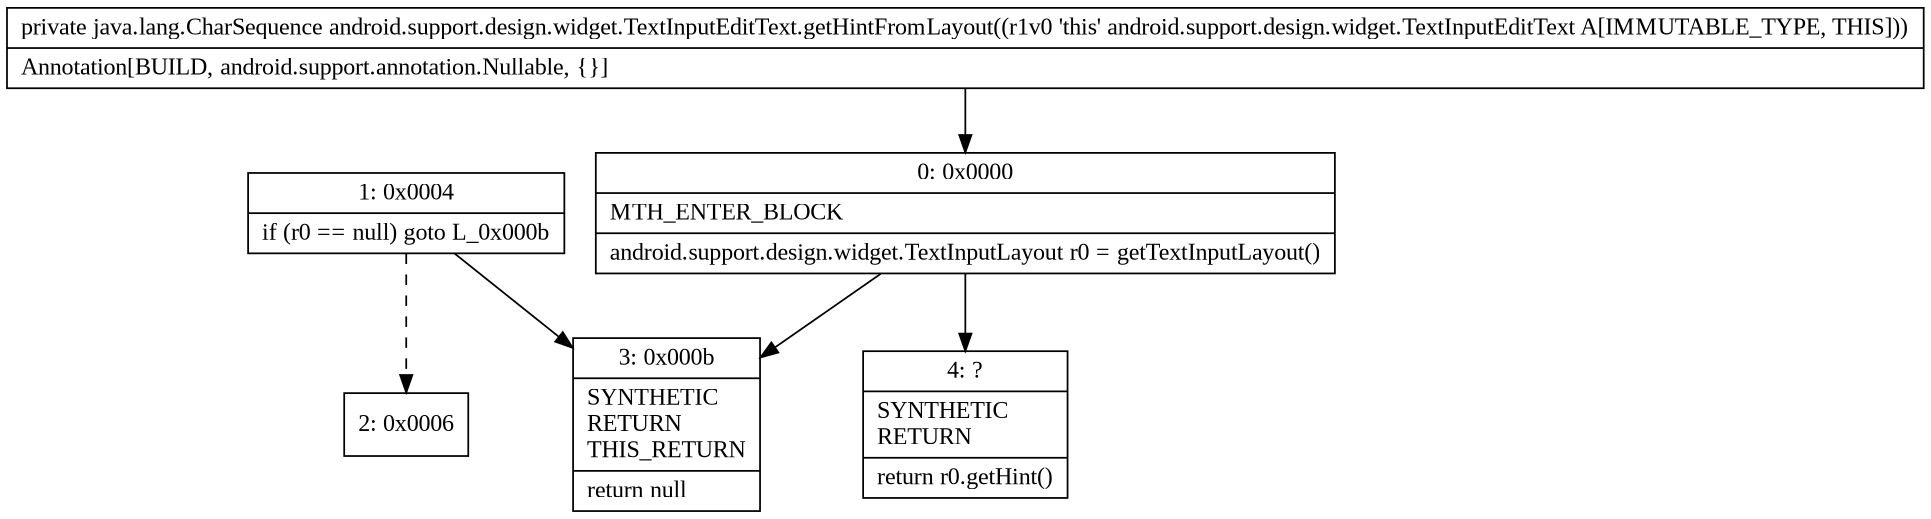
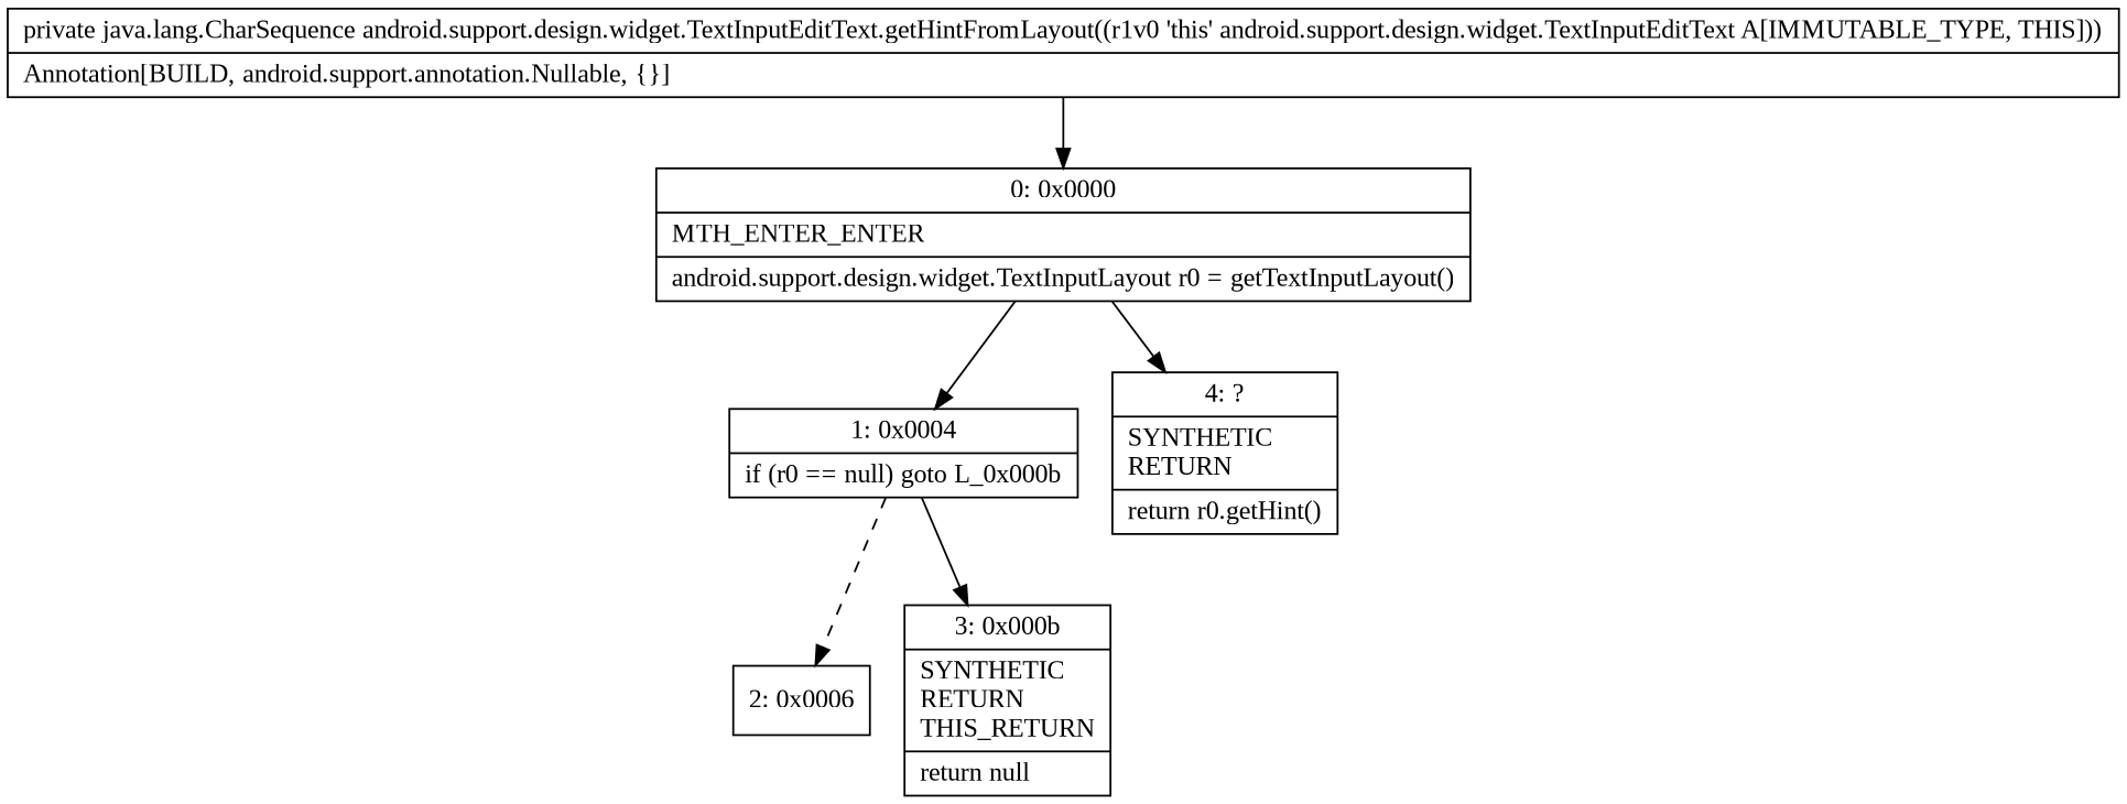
  digraph {
    fontname="Liberation Serif"
    node [fontname="Liberation Serif" shape=record]
    edge [fontname="Liberation Serif"]
-   n1 [label="{0\:\ 0x0000|MTH_ENTER_BLOCK\l|android.support.design.widget.TextInputLayout r0 = getTextInputLayout()\l}"]
+   n1 [label="{0\:\ 0x0000|MTH_ENTER_ENTER\l|android.support.design.widget.TextInputLayout r0 = getTextInputLayout()\l}"]
    n2 [label="{1\:\ 0x0004|if (r0 == null) goto L_0x000b\l}"]
    n3 [label="{4\:\ ?|SYNTHETIC\lRETURN\l|return r0.getHint()\l}"]
    n4 [label="{2\:\ 0x0006}"]
    n5 [label="{3\:\ 0x000b|SYNTHETIC\lRETURN\lTHIS_RETURN\l|return null\l}"]
    n6 [label="{private java.lang.CharSequence android.support.design.widget.TextInputEditText.getHintFromLayout((r1v0 'this' android.support.design.widget.TextInputEditText A[IMMUTABLE_TYPE, THIS]))  | Annotation[BUILD, android.support.annotation.Nullable, \{\}]\l}"]
-   n1 -> n5
+   n1 -> n2
    n1 -> n3
    n2 -> n4 [style=dashed]
    n2 -> n5
    n6 -> n1
  }
